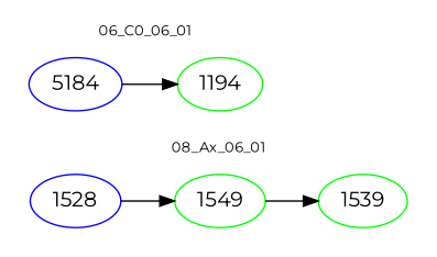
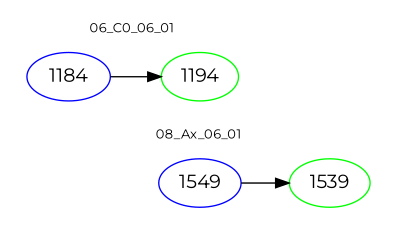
  digraph {
    fontname=Montserrat
    rankdir=LR
    node [color=blue fontname=Montserrat]
    edge [color=black fontname=Montserrat]
-   n1 [label=1528]
-   n2 [color=green label=1549]
+   n2 [label=1549]
    n3 [color=green label=1539]
-   n4 [label=5184]
+   n4 [label=1184]
    n5 [color=green label=1194]
    subgraph cluster_1 {
      color=white
      fontsize=10
      label="08_Ax_06_01"
-     n1
      n2
      n3
    }
    subgraph cluster_2 {
      color=white
      fontsize=10
      label="06_C0_06_01"
      n4
      n5
    }
-   n1 -> n2
    n2 -> n3
    n4 -> n5
  }
